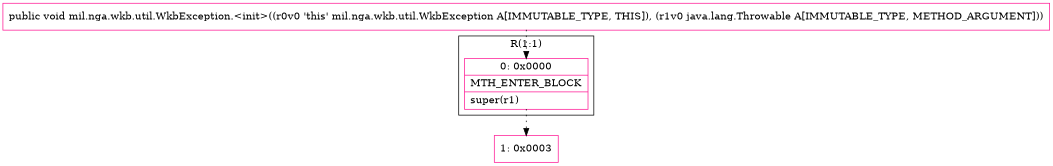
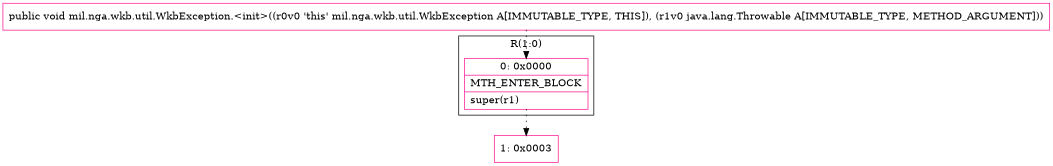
  digraph {
    node [color=deeppink shape=record]
    edge [style=dotted]
    n1 [label="{0\:\ 0x0000|MTH_ENTER_BLOCK\l|super(r1)\l}"]
    n2 [label="{1\:\ 0x0003}"]
    n3 [label="{public void mil.nga.wkb.util.WkbException.\<init\>((r0v0 'this' mil.nga.wkb.util.WkbException A[IMMUTABLE_TYPE, THIS]), (r1v0 java.lang.Throwable A[IMMUTABLE_TYPE, METHOD_ARGUMENT])) }"]
    subgraph cluster_1 {
-     label="R(1:1)"
+     label="R(1:0)"
      n1
    }
    n1 -> n2
    n3 -> n1
  }
